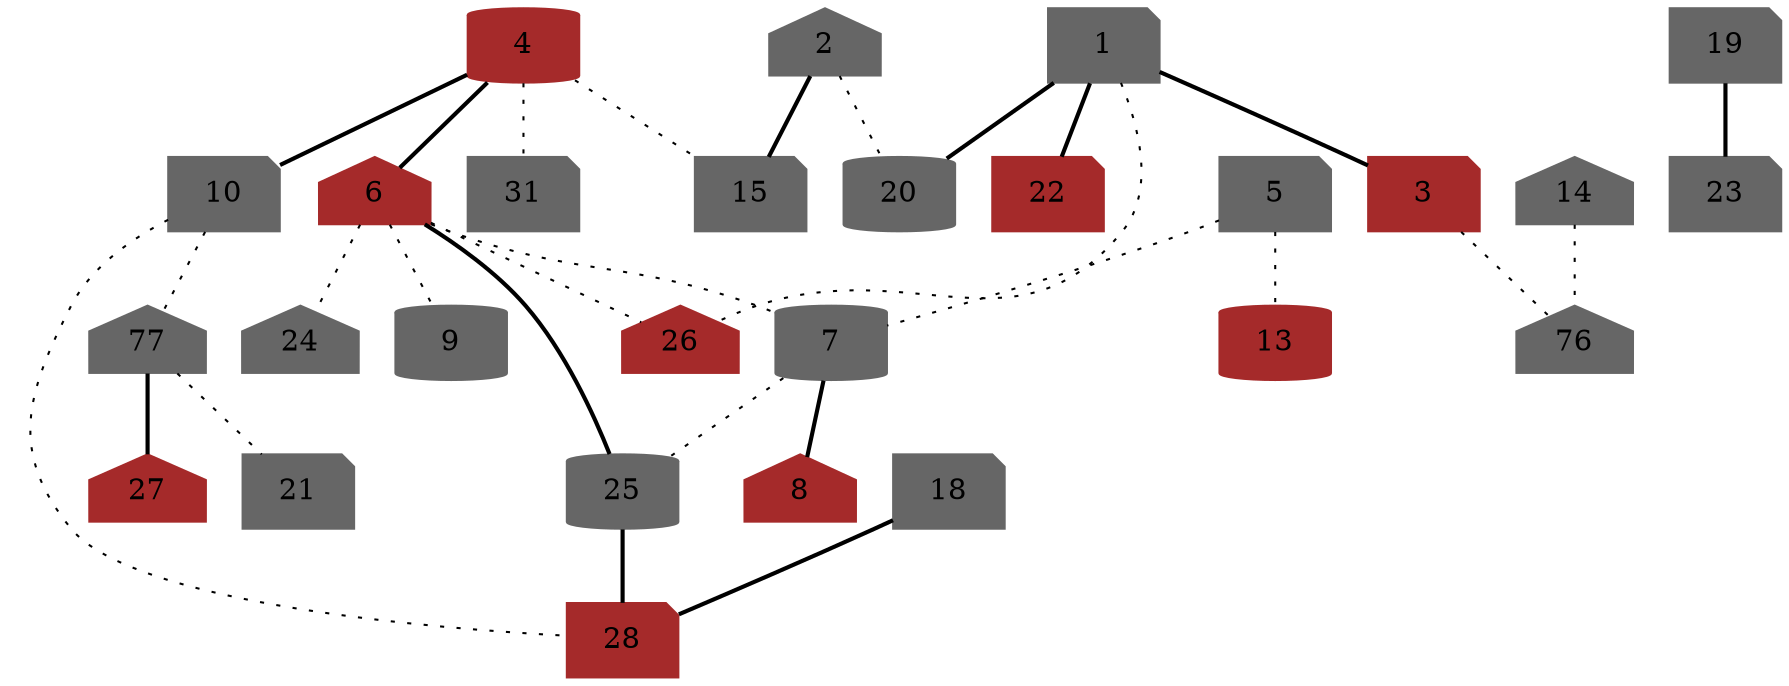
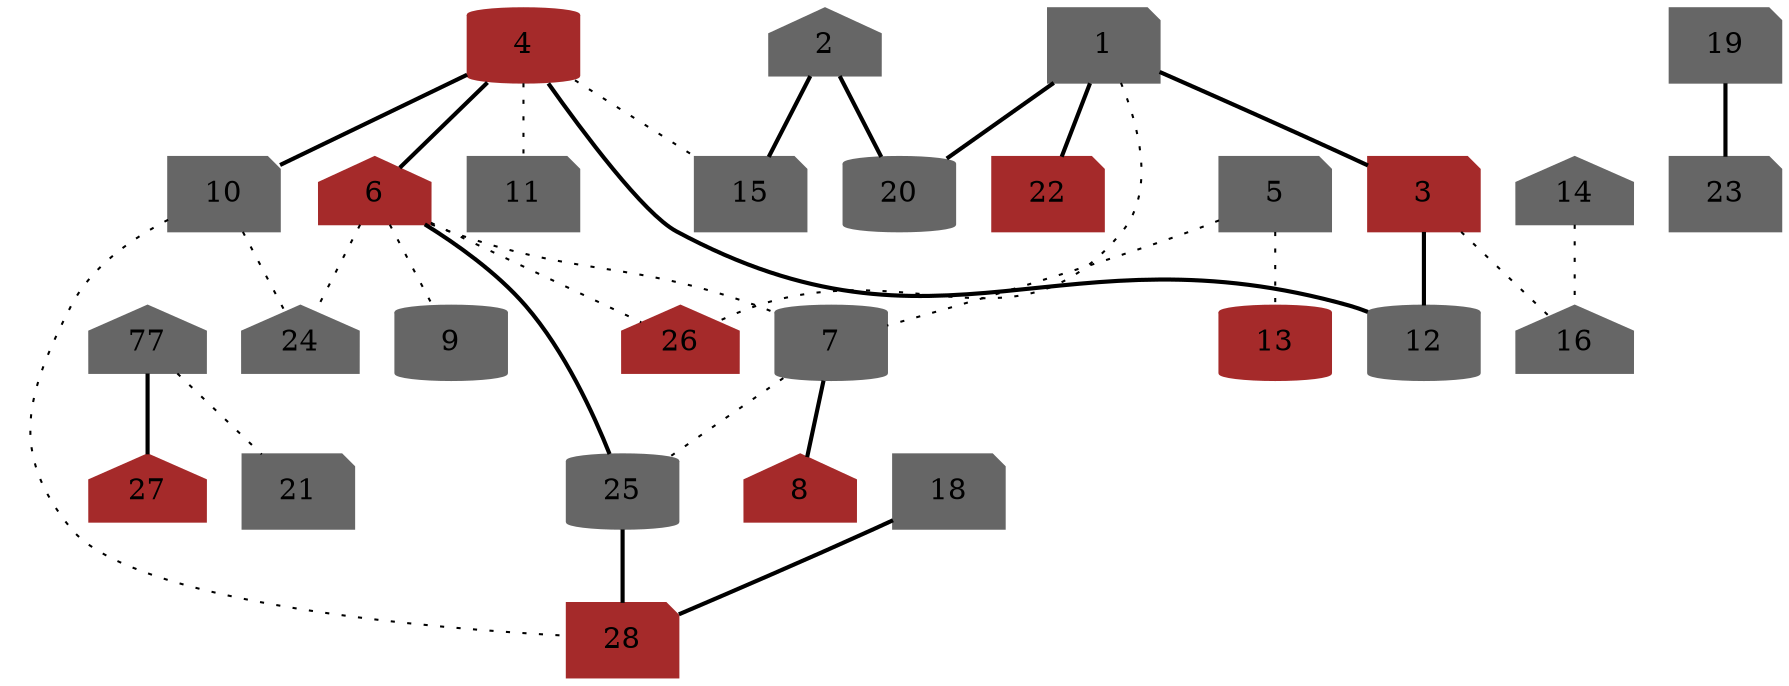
  graph {
    fontname="DejaVu Serif"
    node [color=gray40 fontname="DejaVu Serif" shape=note style=filled]
    edge [fontname="DejaVu Serif" style=bold weight=1.0]
    3 [color=brown]
    1
    20 [shape=cylinder]
    22 [color=brown]
    26 [color=brown shape=house]
-   16 [shape=house label=76]
+   12 [shape=cylinder]
+   16 [shape=house]
    2 [shape=house]
    15
    4 [color=brown shape=cylinder]
    6 [color=brown shape=house]
    10
-   11 [label=31]
+   11
    7 [shape=cylinder]
    9 [shape=cylinder]
    24 [shape=house]
    25 [shape=cylinder]
    n18 [label=77 shape=house]
    28 [color=brown]
    5
    13 [color=brown shape=cylinder]
    8 [color=brown shape=house]
    19
    23
    21
    27 [color=brown shape=house]
    14 [shape=house]
    18
+   3 -- 12
    3 -- 16 [style=dotted]
    1 -- 3
    1 -- 20
    1 -- 22
    1 -- 26 [style=dotted]
-   2 -- 20 [style=dotted]
+   2 -- 20
    2 -- 15
+   4 -- 12
    4 -- 15 [style=dotted]
    4 -- 6
    4 -- 10
    4 -- 11 [style=dotted]
    6 -- 26 [style=dotted]
    6 -- 7 [style=dotted]
    6 -- 9 [style=dotted]
    6 -- 24 [style=dotted]
    6 -- 25
-   10 -- n18 [style=dotted]
+   10 -- 24 [style=dotted]
    10 -- 28 [style=dotted]
    7 -- 25 [style=dotted]
    7 -- 8
    25 -- 28
    n18 -- 21 [style=dotted]
    n18 -- 27
    5 -- 7 [style=dotted]
    5 -- 13 [style=dotted]
    19 -- 23
    14 -- 16 [style=dotted]
    18 -- 28
  }
